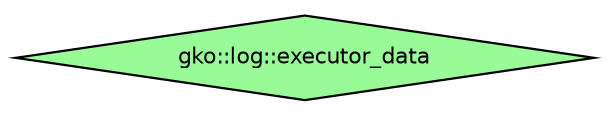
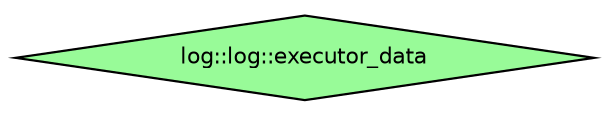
  digraph {
    rankdir=LR
-   n1 [color=black fillcolor=palegreen fontname=Helvetica fontsize=10 height=0.2 label="gko::log::executor_data" shape=diamond style=filled width=0.4]
+   n1 [color=black fillcolor=palegreen fontname=Helvetica fontsize=10 height=0.2 label="log::log::executor_data" shape=diamond style=filled width=0.4]
  }
